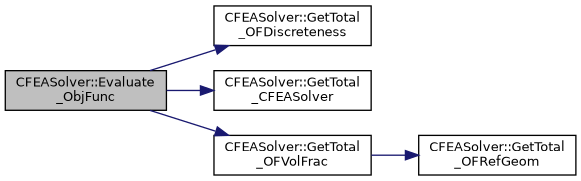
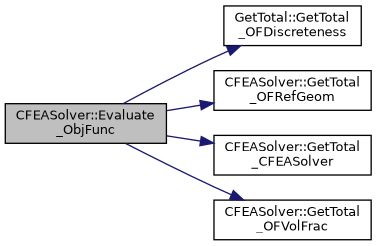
  digraph {
    rankdir=LR
    node [color=black fillcolor=white fontname=Helvetica fontsize=10 shape=record style=filled]
    edge [color=midnightblue fontname=Helvetica fontsize=10 labelfontname=Helvetica labelfontsize=10 style=solid]
    n1 [fillcolor=grey75 fontcolor=black height=0.2 label="CFEASolver::Evaluate\l_ObjFunc" width=0.4]
-   n2 [height=0.2 label="CFEASolver::GetTotal\l_OFDiscreteness" width=0.4]
+   n2 [height=0.2 label="GetTotal::GetTotal\l_OFDiscreteness" width=0.4]
    n3 [height=0.2 label="CFEASolver::GetTotal\l_OFRefGeom" width=0.4]
    n4 [height=0.2 label="CFEASolver::GetTotal\l_CFEASolver" width=0.4]
    n5 [height=0.2 label="CFEASolver::GetTotal\l_OFVolFrac" width=0.4]
    n1 -> n2
-   n5 -> n3
+   n1 -> n3
    n1 -> n4
    n1 -> n5
  }
